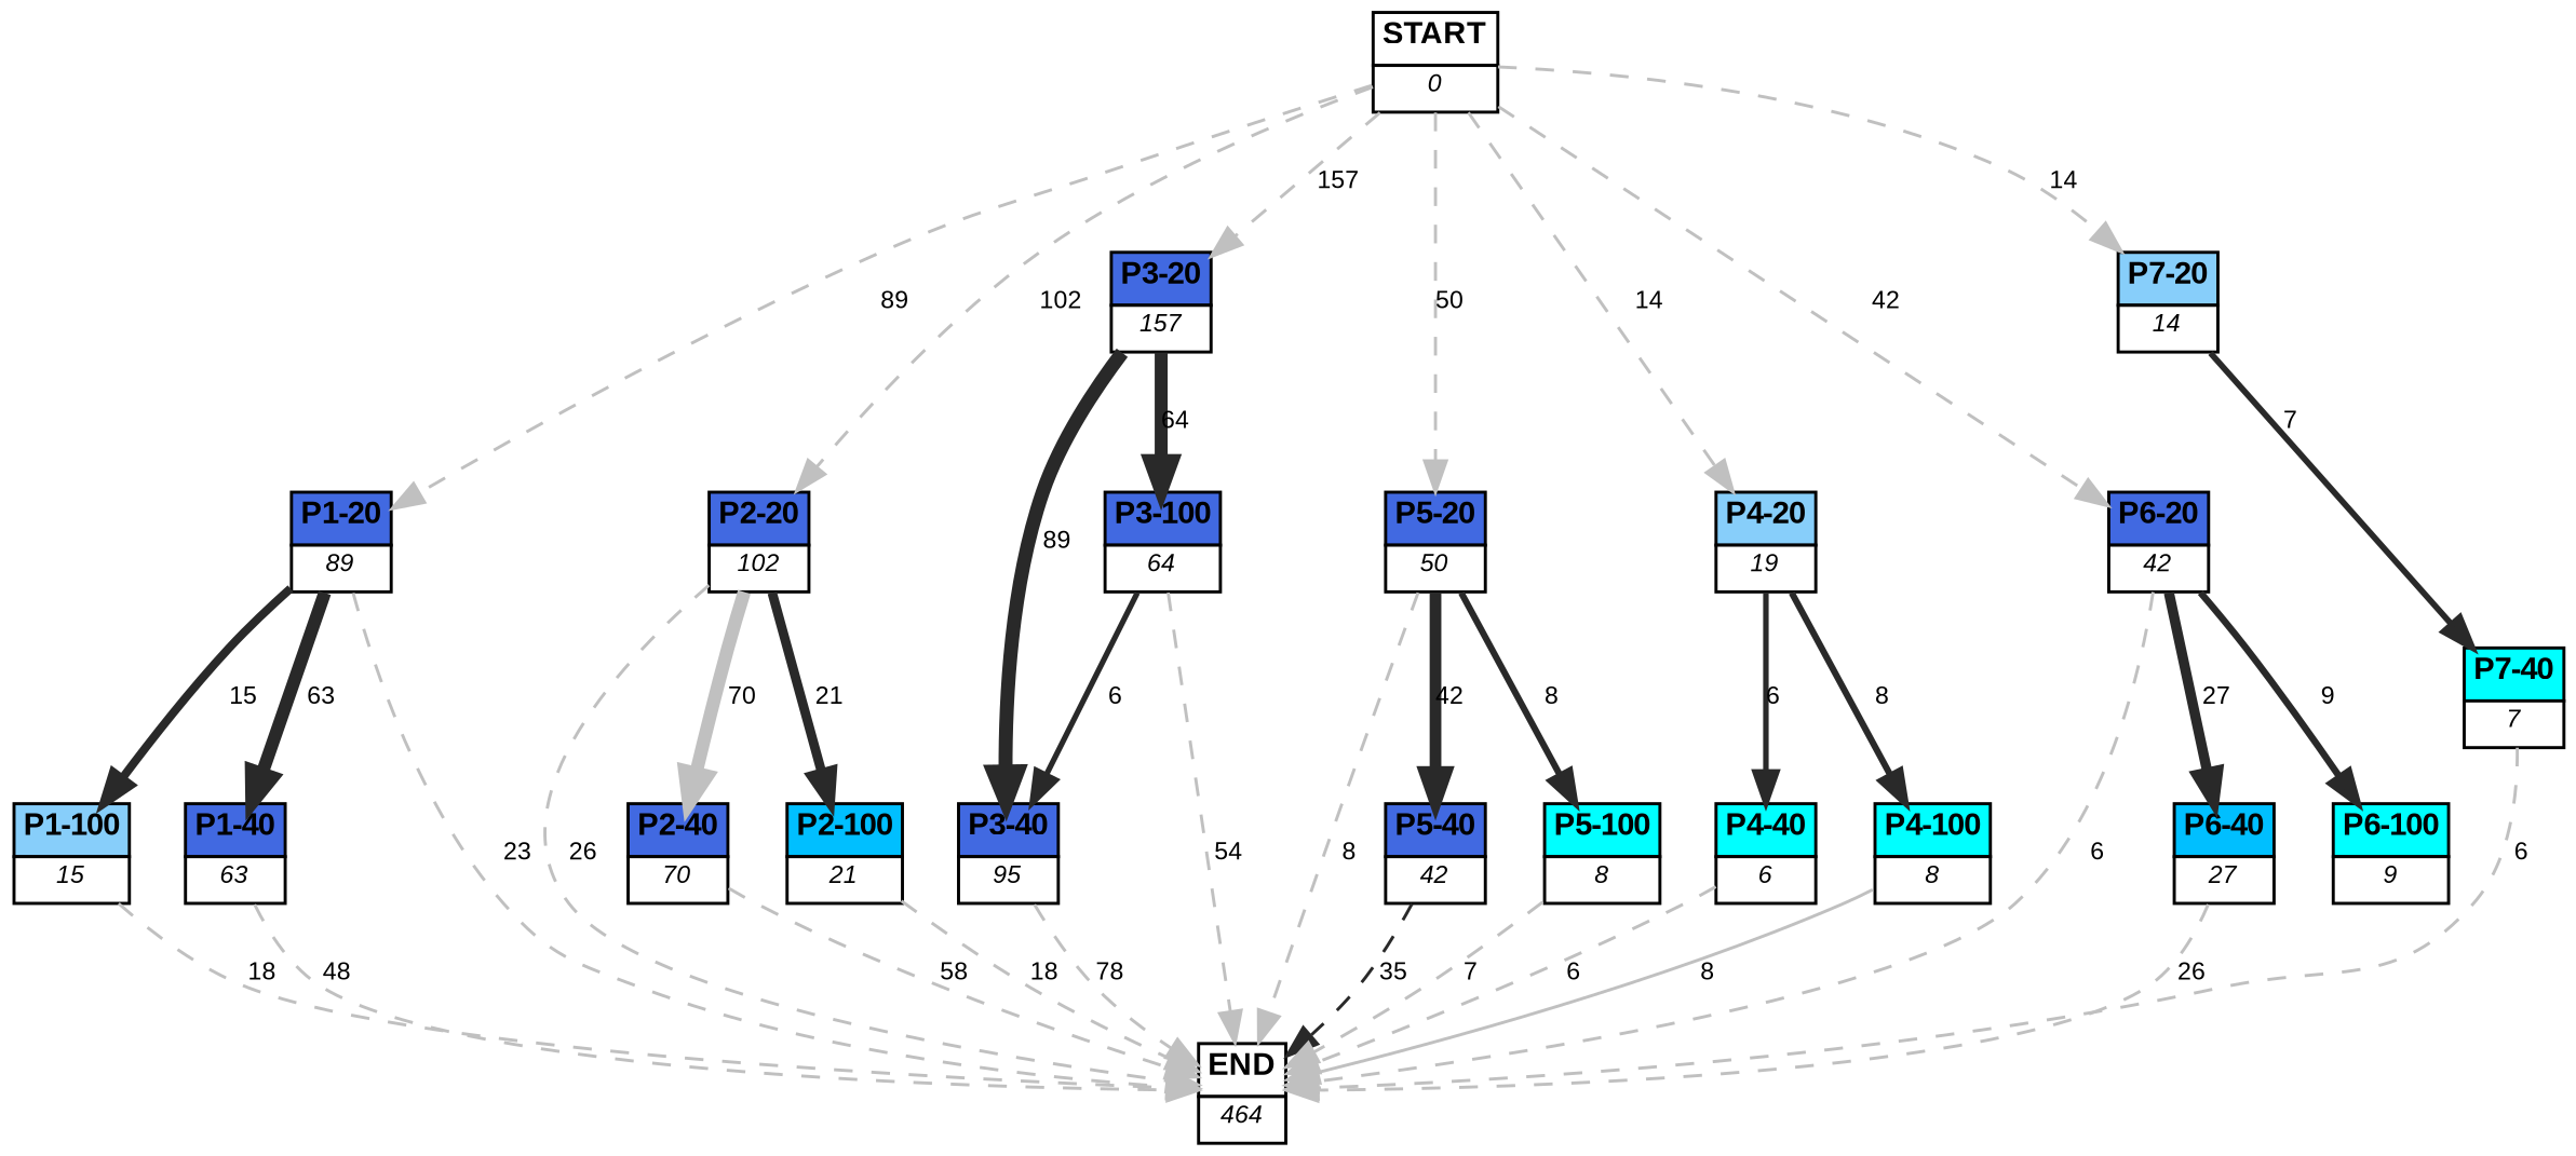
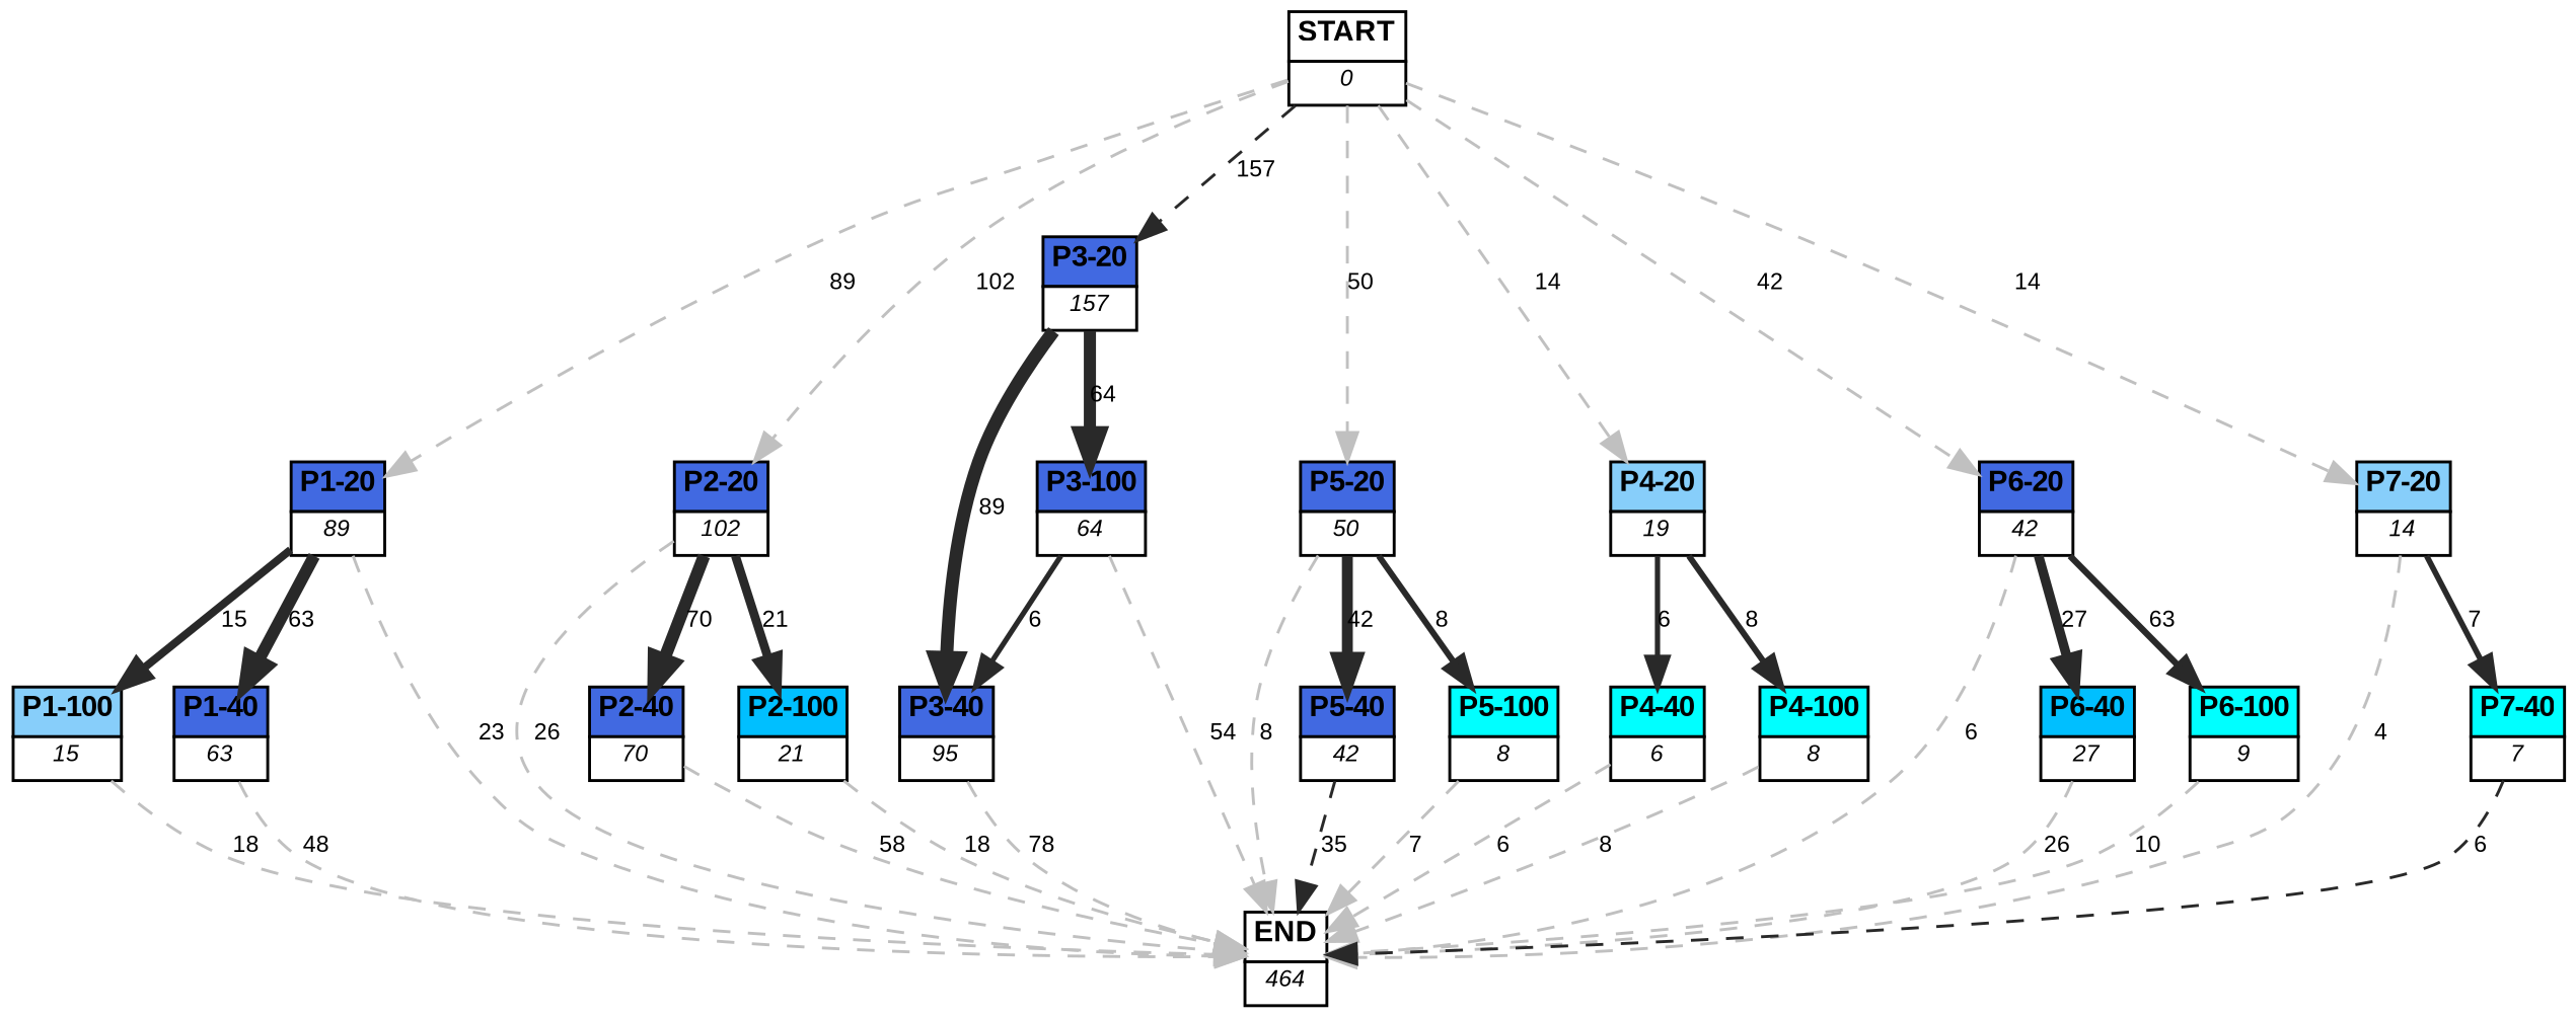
  digraph {
    node [shape=plain]
    edge [color=grey fontname=Arial fontsize=8 labelfloat=false style=dashed]
    n1 [label=<<table border="0" cellborder="1" cellspacing="0"><tr><td bgcolor="royalblue"><FONT face="Arial" POINT-SIZE="10"><b>P1-20</b></FONT></td></tr><tr><td bgcolor="white"><FONT face="Arial" POINT-SIZE="8"><i>89</i></FONT></td></tr></table>>]
    n2 [label=<<table border="0" cellborder="1" cellspacing="0"><tr><td bgcolor="lightskyblue"><FONT face="Arial" POINT-SIZE="10"><b>P1-100</b></FONT></td></tr><tr><td bgcolor="white"><FONT face="Arial" POINT-SIZE="8"><i>15</i></FONT></td></tr></table>>]
    n3 [label=<<table border="0" cellborder="1" cellspacing="0"><tr><td bgcolor="royalblue"><FONT face="Arial" POINT-SIZE="10"><b>P1-40</b></FONT></td></tr><tr><td bgcolor="white"><FONT face="Arial" POINT-SIZE="8"><i>63</i></FONT></td></tr></table>>]
    n4 [label=<<table border="0" cellborder="1" cellspacing="0"><tr><td bgcolor="white"><FONT face="Arial" POINT-SIZE="10"><b>END</b></FONT></td></tr><tr><td bgcolor="white"><FONT face="Arial" POINT-SIZE="8"><i>464</i></FONT></td></tr></table>>]
    n5 [label=<<table border="0" cellborder="1" cellspacing="0"><tr><td bgcolor="royalblue"><FONT face="Arial" POINT-SIZE="10"><b>P2-20</b></FONT></td></tr><tr><td bgcolor="white"><FONT face="Arial" POINT-SIZE="8"><i>102</i></FONT></td></tr></table>>]
    n6 [label=<<table border="0" cellborder="1" cellspacing="0"><tr><td bgcolor="royalblue"><FONT face="Arial" POINT-SIZE="10"><b>P2-40</b></FONT></td></tr><tr><td bgcolor="white"><FONT face="Arial" POINT-SIZE="8"><i>70</i></FONT></td></tr></table>>]
    n7 [label=<<table border="0" cellborder="1" cellspacing="0"><tr><td bgcolor="deepskyblue"><FONT face="Arial" POINT-SIZE="10"><b>P2-100</b></FONT></td></tr><tr><td bgcolor="white"><FONT face="Arial" POINT-SIZE="8"><i>21</i></FONT></td></tr></table>>]
    n8 [label=<<table border="0" cellborder="1" cellspacing="0"><tr><td bgcolor="royalblue"><FONT face="Arial" POINT-SIZE="10"><b>P3-20</b></FONT></td></tr><tr><td bgcolor="white"><FONT face="Arial" POINT-SIZE="8"><i>157</i></FONT></td></tr></table>>]
    n9 [label=<<table border="0" cellborder="1" cellspacing="0"><tr><td bgcolor="royalblue"><FONT face="Arial" POINT-SIZE="10"><b>P3-40</b></FONT></td></tr><tr><td bgcolor="white"><FONT face="Arial" POINT-SIZE="8"><i>95</i></FONT></td></tr></table>>]
    n10 [label=<<table border="0" cellborder="1" cellspacing="0"><tr><td bgcolor="royalblue"><FONT face="Arial" POINT-SIZE="10"><b>P3-100</b></FONT></td></tr><tr><td bgcolor="white"><FONT face="Arial" POINT-SIZE="8"><i>64</i></FONT></td></tr></table>>]
    n11 [label=<<table border="0" cellborder="1" cellspacing="0"><tr><td bgcolor="royalblue"><FONT face="Arial" POINT-SIZE="10"><b>P5-20</b></FONT></td></tr><tr><td bgcolor="white"><FONT face="Arial" POINT-SIZE="8"><i>50</i></FONT></td></tr></table>>]
    n12 [label=<<table border="0" cellborder="1" cellspacing="0"><tr><td bgcolor="royalblue"><FONT face="Arial" POINT-SIZE="10"><b>P5-40</b></FONT></td></tr><tr><td bgcolor="white"><FONT face="Arial" POINT-SIZE="8"><i>42</i></FONT></td></tr></table>>]
    n13 [label=<<table border="0" cellborder="1" cellspacing="0"><tr><td bgcolor="aqua"><FONT face="Arial" POINT-SIZE="10"><b>P5-100</b></FONT></td></tr><tr><td bgcolor="white"><FONT face="Arial" POINT-SIZE="8"><i>8</i></FONT></td></tr></table>>]
    n14 [label=<<table border="0" cellborder="1" cellspacing="0"><tr><td bgcolor="lightskyblue"><FONT face="Arial" POINT-SIZE="10"><b>P4-20</b></FONT></td></tr><tr><td bgcolor="white"><FONT face="Arial" POINT-SIZE="8"><i>19</i></FONT></td></tr></table>>]
    n15 [label=<<table border="0" cellborder="1" cellspacing="0"><tr><td bgcolor="aqua"><FONT face="Arial" POINT-SIZE="10"><b>P4-40</b></FONT></td></tr><tr><td bgcolor="white"><FONT face="Arial" POINT-SIZE="8"><i>6</i></FONT></td></tr></table>>]
    n16 [label=<<table border="0" cellborder="1" cellspacing="0"><tr><td bgcolor="aqua"><FONT face="Arial" POINT-SIZE="10"><b>P4-100</b></FONT></td></tr><tr><td bgcolor="white"><FONT face="Arial" POINT-SIZE="8"><i>8</i></FONT></td></tr></table>>]
    n17 [label=<<table border="0" cellborder="1" cellspacing="0"><tr><td bgcolor="royalblue"><FONT face="Arial" POINT-SIZE="10"><b>P6-20</b></FONT></td></tr><tr><td bgcolor="white"><FONT face="Arial" POINT-SIZE="8"><i>42</i></FONT></td></tr></table>>]
    n18 [label=<<table border="0" cellborder="1" cellspacing="0"><tr><td bgcolor="deepskyblue"><FONT face="Arial" POINT-SIZE="10"><b>P6-40</b></FONT></td></tr><tr><td bgcolor="white"><FONT face="Arial" POINT-SIZE="8"><i>27</i></FONT></td></tr></table>>]
    n19 [label=<<table border="0" cellborder="1" cellspacing="0"><tr><td bgcolor="aqua"><FONT face="Arial" POINT-SIZE="10"><b>P6-100</b></FONT></td></tr><tr><td bgcolor="white"><FONT face="Arial" POINT-SIZE="8"><i>9</i></FONT></td></tr></table>>]
    n20 [label=<<table border="0" cellborder="1" cellspacing="0"><tr><td bgcolor="lightskyblue"><FONT face="Arial" POINT-SIZE="10"><b>P7-20</b></FONT></td></tr><tr><td bgcolor="white"><FONT face="Arial" POINT-SIZE="8"><i>14</i></FONT></td></tr></table>>]
    n21 [label=<<table border="0" cellborder="1" cellspacing="0"><tr><td bgcolor="aqua"><FONT face="Arial" POINT-SIZE="10"><b>P7-40</b></FONT></td></tr><tr><td bgcolor="white"><FONT face="Arial" POINT-SIZE="8"><i>7</i></FONT></td></tr></table>>]
    n22 [label=<<table border="0" cellborder="1" cellspacing="0"><tr><td bgcolor="white"><FONT face="Arial" POINT-SIZE="10"><b>START</b></FONT></td></tr><tr><td bgcolor="white"><FONT face="Arial" POINT-SIZE="8"><i>0</i></FONT></td></tr></table>>]
    n1 -> n2 [color=grey16 label=15 penwidth=2.70805020110221 style=""]
    n1 -> n3 [color=grey16 label=63 penwidth=4.143134726391533 style=""]
    n1 -> n4 [label=23]
    n2 -> n4 [label=18]
    n3 -> n4 [label=48]
    n5 -> n4 [label=26]
-   n5 -> n6 [label=70 penwidth=4.248495242049359 style=""]
+   n5 -> n6 [color=grey16 label=70 penwidth=4.248495242049359 style=""]
    n5 -> n7 [color=grey16 label=21 penwidth=3.044522437723423 style=""]
    n6 -> n4 [label=58]
    n7 -> n4 [label=18]
    n8 -> n9 [color=grey16 label=89 penwidth=4.48863636973214 style=""]
    n8 -> n10 [color=grey16 label=64 penwidth=4.1588830833596715 style=""]
    n9 -> n4 [label=78]
    n10 -> n4 [label=54]
    n10 -> n9 [color=grey16 label=6 penwidth=1.791759469228055 style=""]
    n11 -> n4 [label=8]
    n11 -> n12 [color=grey16 label=42 penwidth=3.7376696182833684 style=""]
    n11 -> n13 [color=grey16 label=8 penwidth=2.0794415416798357 style=""]
    n12 -> n4 [color=grey16 label=35]
    n13 -> n4 [label=7]
    n14 -> n15 [color=grey16 label=6 penwidth=1.791759469228055 style=""]
    n14 -> n16 [color=grey16 label=8 penwidth=2.0794415416798357 style=""]
    n15 -> n4 [label=6]
-   n16 -> n4 [label=8 style=solid]
+   n16 -> n4 [label=8]
    n17 -> n4 [label=6]
    n17 -> n18 [color=grey16 label=27 penwidth=3.295836866004329 style=""]
-   n17 -> n19 [color=grey16 label=9 penwidth=2.1972245773362196 style=""]
+   n17 -> n19 [color=grey16 label=63 penwidth=2.1972245773362196 style=""]
    n18 -> n4 [label=26]
+   n19 -> n4 [label=10]
+   n20 -> n4 [label=4]
    n20 -> n21 [color=grey16 label=7 penwidth=1.9459101490553132 style=""]
-   n21 -> n4 [label=6]
+   n21 -> n4 [color=grey16 label=6]
    n22 -> n1 [label=89]
    n22 -> n5 [label=102]
-   n22 -> n8 [label=157]
+   n22 -> n8 [color=grey16 label=157]
    n22 -> n11 [label=50]
    n22 -> n14 [label=14]
    n22 -> n17 [label=42]
    n22 -> n20 [label=14]
  }
